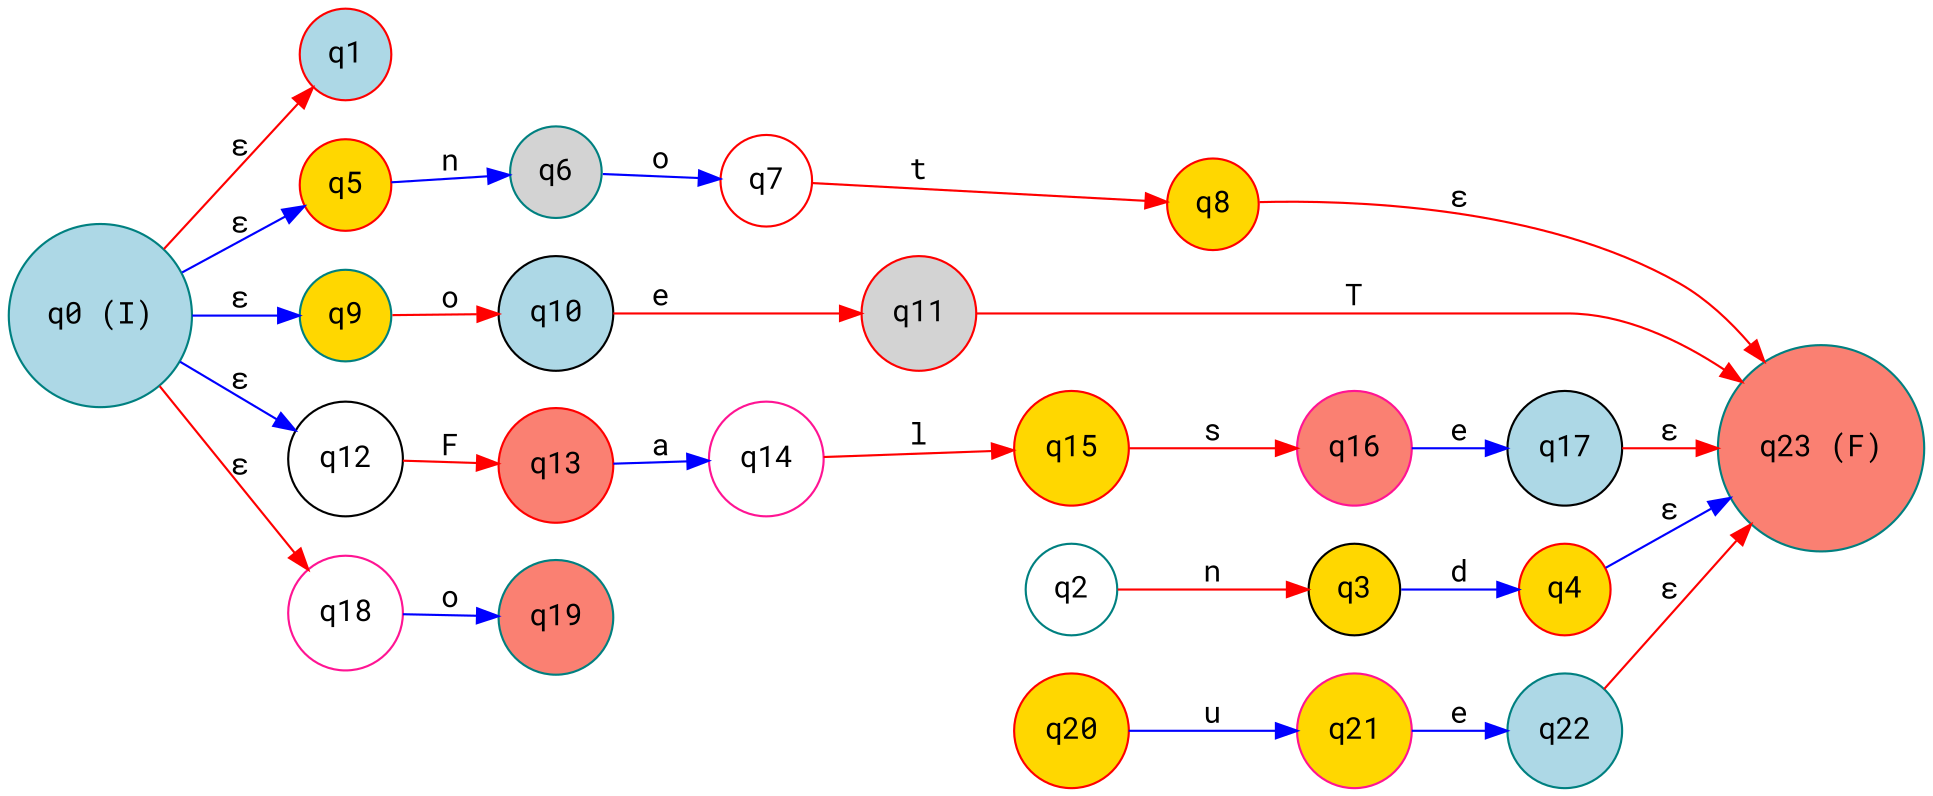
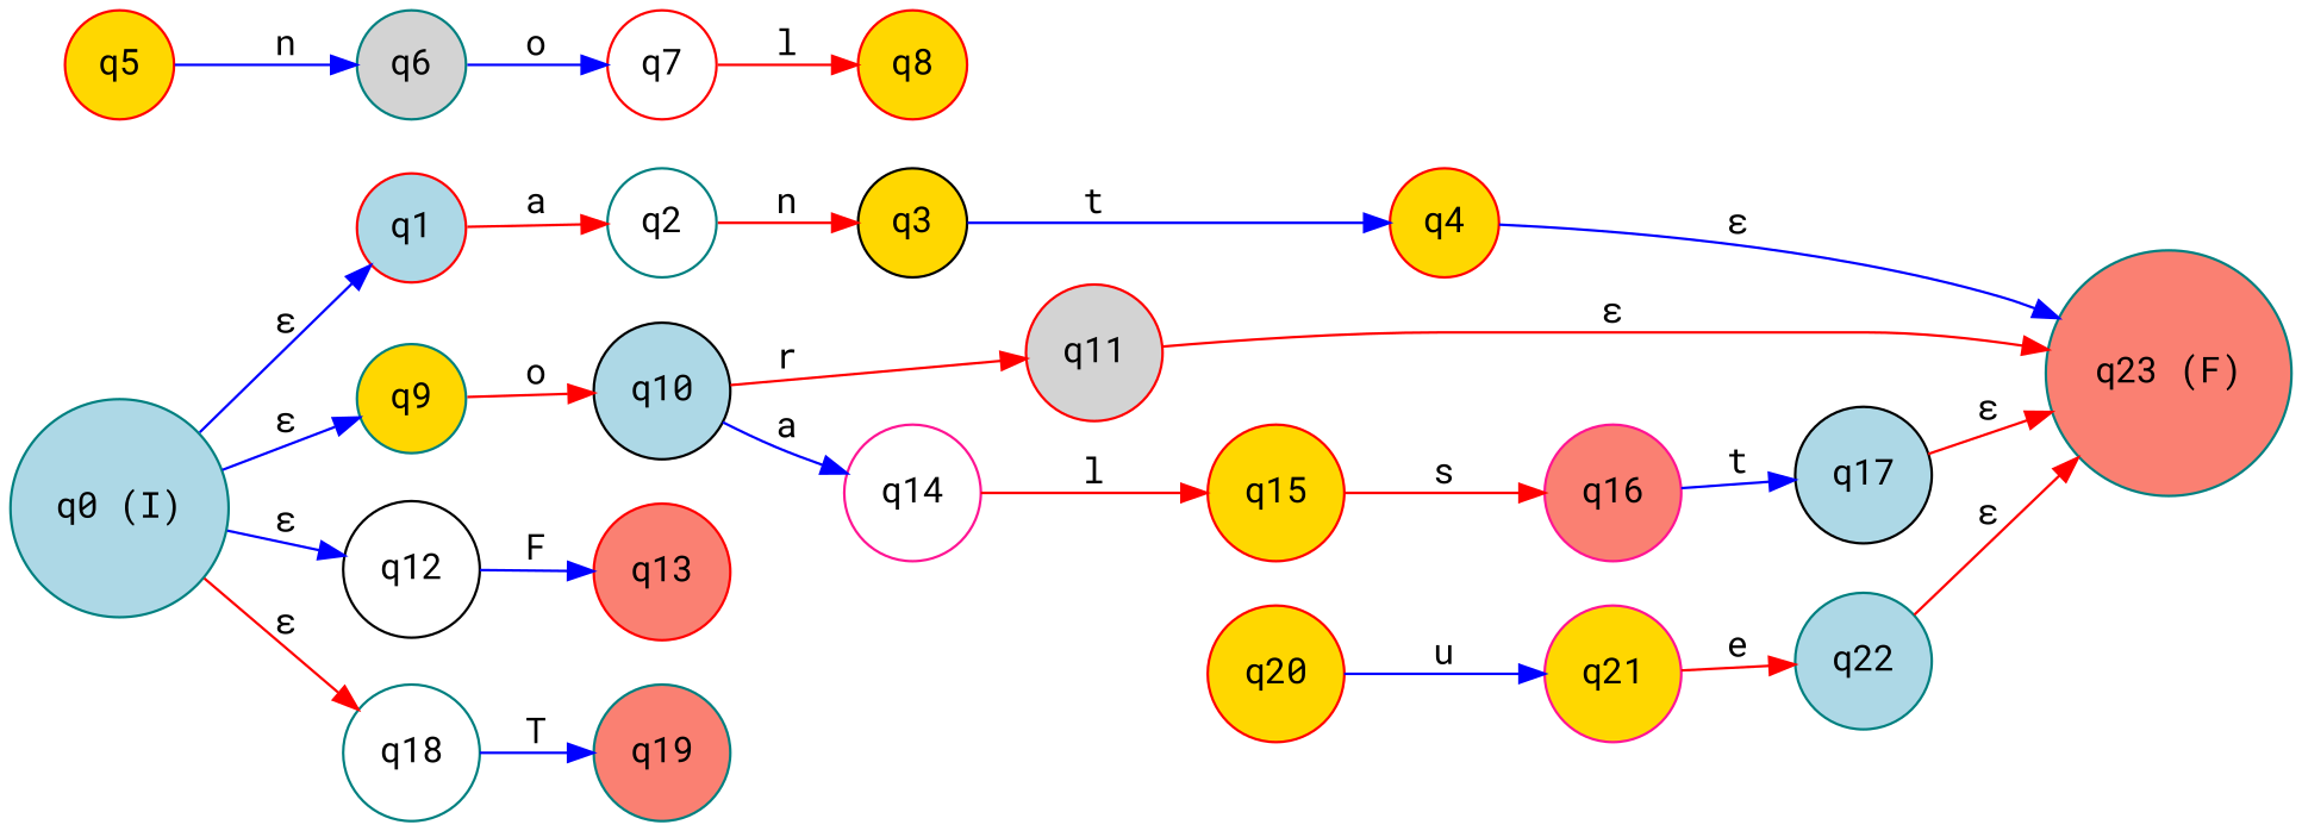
  digraph {
    fontname="Roboto Mono"
    rankdir=LR
    node [color=red fillcolor=gold fontname="Roboto Mono" shape=circle style=filled]
    edge [color=blue fontname="Roboto Mono"]
    n1 [color=teal fillcolor=lightblue label="q0 (I)"]
    n2 [fillcolor=lightblue label=q1]
    n3 [label=q5]
    n4 [color=teal label=q9]
    n5 [color=black fillcolor=white label=q12]
-   n6 [color=deeppink fillcolor=white label=q18]
+   n6 [color=teal fillcolor=white label=q18]
    n7 [color=teal fillcolor=white label=q2]
    n8 [color=teal fillcolor=lightgrey label=q6]
    n9 [color=black fillcolor=lightblue label=q10]
    n10 [fillcolor=salmon label=q13]
    n11 [color=teal fillcolor=salmon label=q19]
    n12 [color=black label=q3]
    n13 [label=q4]
    n14 [color=teal fillcolor=salmon label="q23 (F)"]
    n15 [fillcolor=white label=q7]
    n16 [label=q8]
    n17 [fillcolor=lightgrey label=q11]
    n18 [color=deeppink fillcolor=white label=q14]
    n19 [label=q15]
    n20 [color=deeppink fillcolor=salmon label=q16]
    n21 [color=black fillcolor=lightblue label=q17]
    n22 [label=q20]
    n23 [color=deeppink label=q21]
    n24 [color=teal fillcolor=lightblue label=q22]
-   n1 -> n2 [color=red label="ε"]
-   n1 -> n3 [label="ε"]
+   n1 -> n2 [label="ε"]
    n1 -> n4 [label="ε"]
    n1 -> n5 [label="ε"]
    n1 -> n6 [color=red label="ε"]
+   n2 -> n7 [color=red label=a]
    n3 -> n8 [label=n]
    n4 -> n9 [color=red label=o]
-   n5 -> n10 [color=red label=F]
-   n6 -> n11 [label=o]
+   n5 -> n10 [label=F]
+   n6 -> n11 [label=T]
    n7 -> n12 [color=red label=n]
    n8 -> n15 [label=o]
-   n9 -> n17 [color=red label=e]
-   n10 -> n18 [label=a]
-   n12 -> n13 [label=d]
+   n9 -> n17 [color=red label=r]
+   n9 -> n18 [label=a]
+   n12 -> n13 [label=t]
    n13 -> n14 [label="ε"]
-   n15 -> n16 [color=red label=t]
-   n16 -> n14 [color=red label="ε"]
-   n17 -> n14 [color=red label=T]
+   n15 -> n16 [color=red label=l]
+   n17 -> n14 [color=red label="ε"]
    n18 -> n19 [color=red label=l]
    n19 -> n20 [color=red label=s]
-   n20 -> n21 [label=e]
+   n20 -> n21 [label=t]
    n21 -> n14 [color=red label="ε"]
    n22 -> n23 [label=u]
-   n23 -> n24 [label=e]
+   n23 -> n24 [color=red label=e]
    n24 -> n14 [color=red label="ε"]
  }
